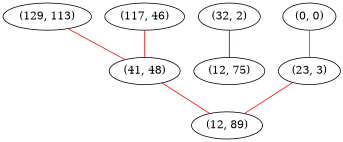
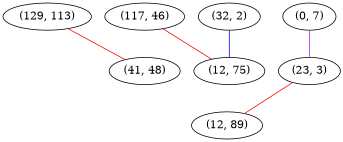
  graph {
    edge [color=red weight=1]
    n1 [label="(12, 75)"]
    "(117, 46)"
    "(129, 113)"
    "(41, 48)"
-   "(0, 0)"
+   "(0, 0)" [label="(0, 7)"]
    "(23, 3)"
    n7 [label="(12, 89)"]
    "(32, 2)"
-   "(117, 46)" -- "(41, 48)"
+   "(117, 46)" -- n1
    "(129, 113)" -- "(41, 48)"
-   "(41, 48)" -- n7
    "(0, 0)" -- "(23, 3)" [color=purple weight=4]
    "(23, 3)" -- n7
    "(32, 2)" -- n1 [color=blue weight=3]
  }
